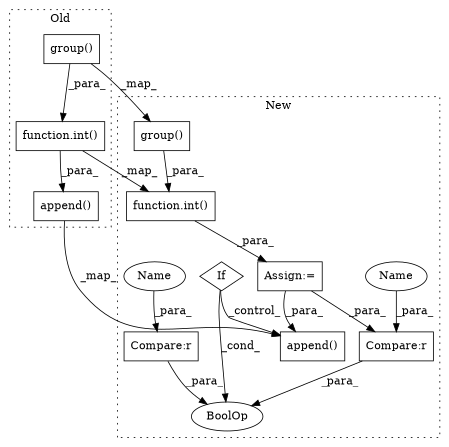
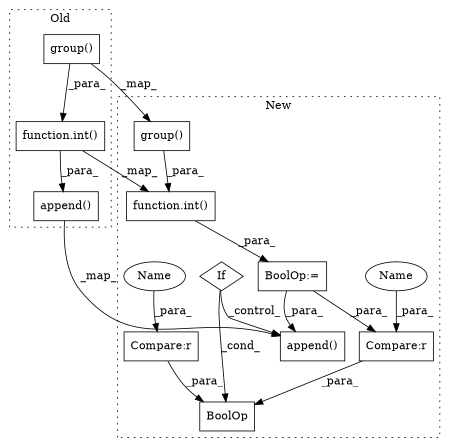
  digraph {
    node [a=75 l="8,1" s=2353 shape=box]
    n1 [label="group()" s="2313,2322"]
    n2 [l="4,1" label="function.int()" s="2309,2323"]
    n3 [l="15,1" label="append()" s="2293,2337"]
    n4 [label="group()" s="2326,2335"]
-   n5 [a=68 l=3 label="Assign:=" s=2319]
+   n5 [a=68 l=3 label="BoolOp:=" s=2319]
    n6 [a=96 l=3 label=If s=2350 shape=diamond]
    n7 [a=40 l=19 label="Compare:r"]
    n8 [a=40 l=23 label="Compare:r" s=2376]
-   n9 [a=72 l=46 label=BoolOp shape=ellipse]
+   n9 [a=72 l=46 label=BoolOp]
    n10 [l="4,1" label="function.int()" s="2322,2336"]
    n11 [l="15,1" label="append()" s="2417,2454"]
    n12 [a=87 l=11 label=Name shape=ellipse]
    n13 [a=87 l=11 label=Name s=2388 shape=ellipse]
    subgraph cluster_1 {
      label=Old
      style=dotted
      n1
      n2
      n3
    }
    subgraph cluster_2 {
      label=New
      style=dotted
      n4
      n5
      n6
      n7
      n8
      n9
      n10
      n11
      n12
      n13
    }
    n1 -> n2 [label=_para_]
    n1 -> n4 [label=_map_]
    n2 -> n3 [label=_para_]
    n2 -> n10 [label=_map_]
    n3 -> n11 [label=_map_]
    n4 -> n10 [label=_para_]
    n5 -> n8 [label=_para_]
    n5 -> n11 [label=_para_]
    n6 -> n9 [label=_cond_]
    n6 -> n11 [label=_control_]
    n7 -> n9 [label=_para_]
    n8 -> n9 [label=_para_]
    n10 -> n5 [label=_para_]
    n12 -> n7 [label=_para_]
    n13 -> n8 [label=_para_]
  }
